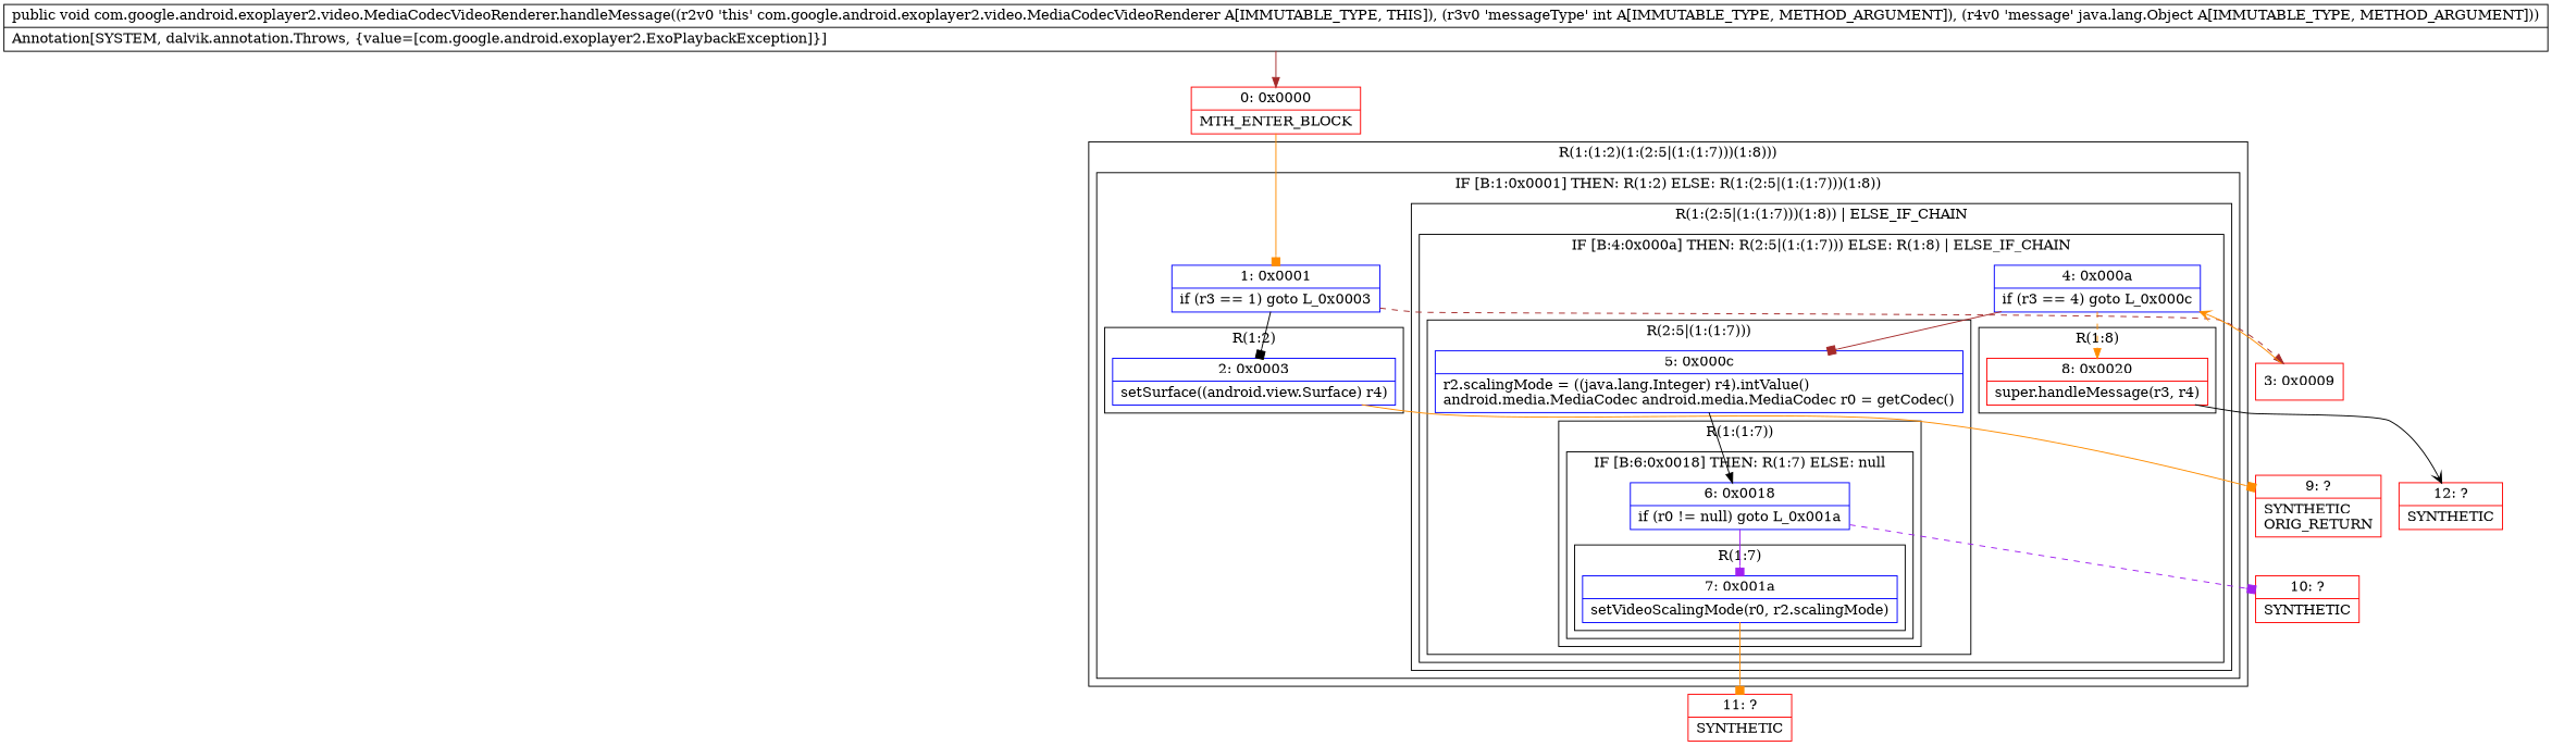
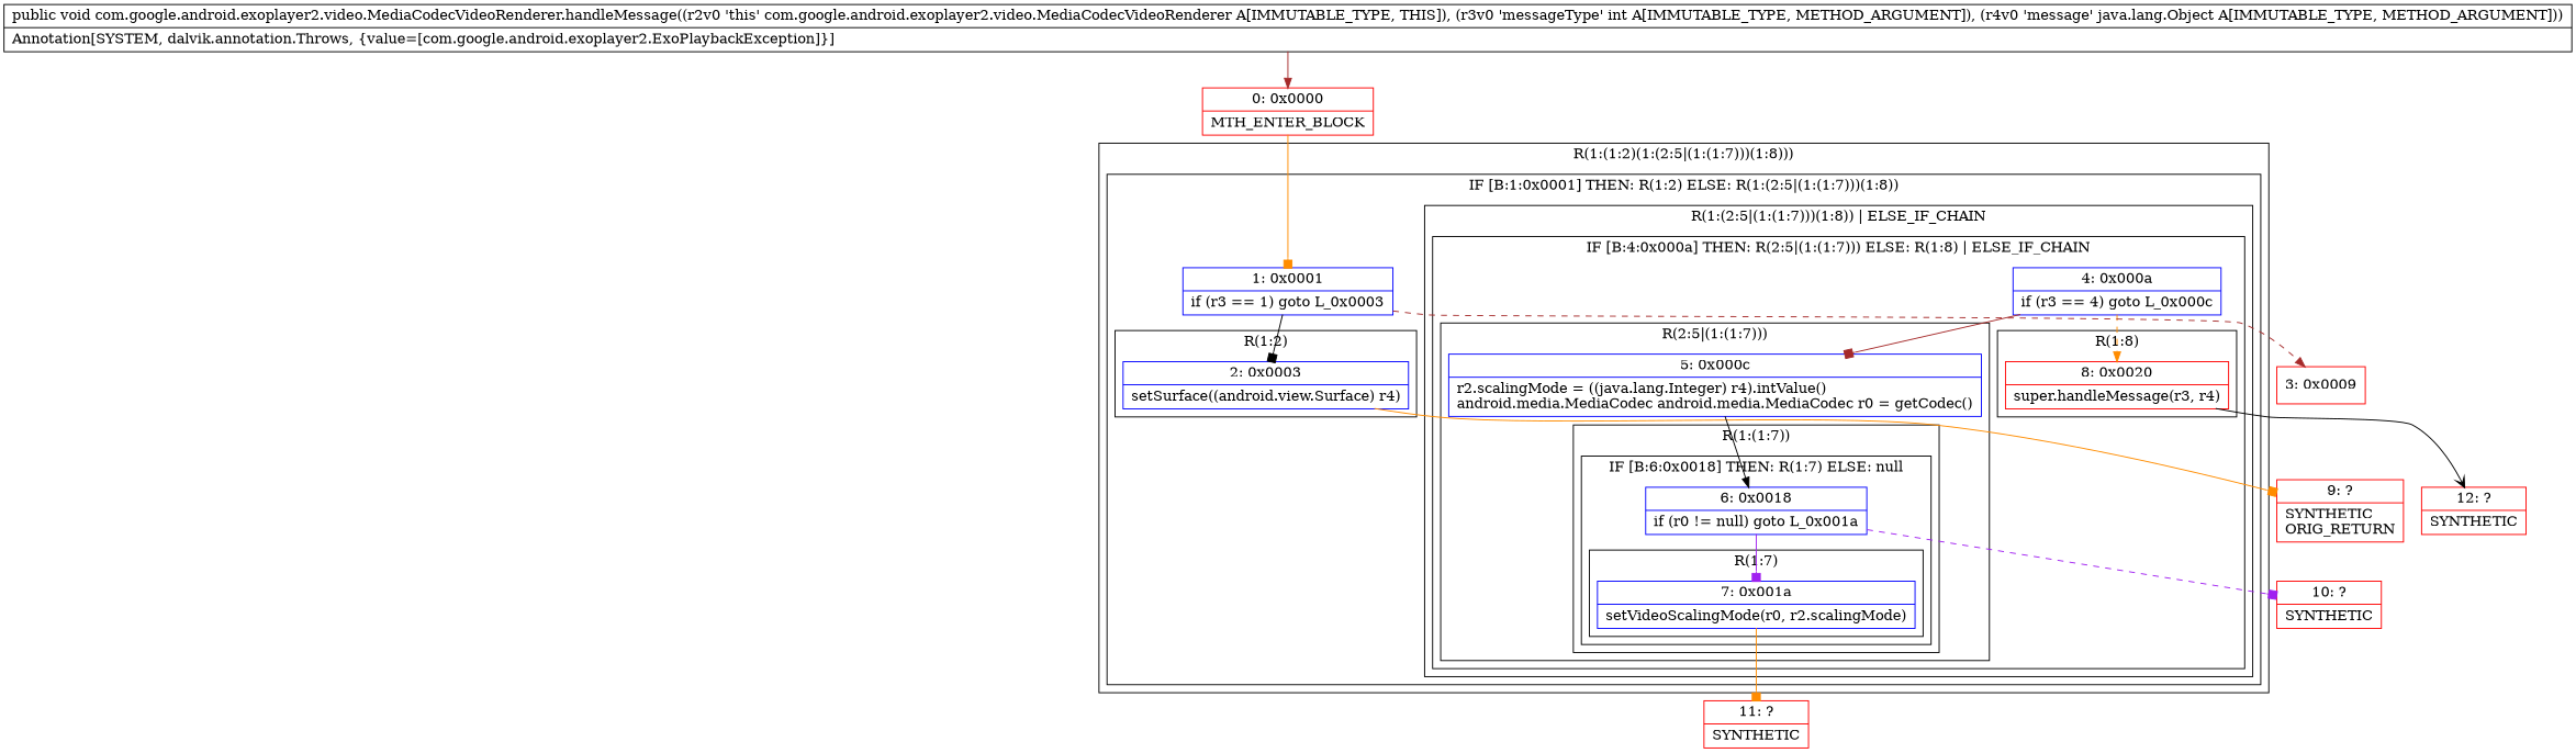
  digraph {
    node [color=red shape=record]
    edge [arrowhead=box color=darkorange]
    n1 [color=blue label="{2\:\ 0x0003|setSurface((android.view.Surface) r4)\l}"]
    n2 [color=blue label="{7\:\ 0x001a|setVideoScalingMode(r0, r2.scalingMode)\l}"]
    n3 [color=blue label="{6\:\ 0x0018|if (r0 != null) goto L_0x001a\l}"]
    n4 [color=blue label="{5\:\ 0x000c|r2.scalingMode = ((java.lang.Integer) r4).intValue()\landroid.media.MediaCodec android.media.MediaCodec r0 = getCodec()\l}"]
    n5 [label="{8\:\ 0x0020|super.handleMessage(r3, r4)\l}"]
    n6 [color=blue label="{4\:\ 0x000a|if (r3 == 4) goto L_0x000c\l}"]
    n7 [color=blue label="{1\:\ 0x0001|if (r3 == 1) goto L_0x0003\l}"]
    n8 [label="{9\:\ ?|SYNTHETIC\lORIG_RETURN\l}"]
    n9 [label="{11\:\ ?|SYNTHETIC\l}"]
    n10 [label="{10\:\ ?|SYNTHETIC\l}"]
    n11 [label="{12\:\ ?|SYNTHETIC\l}"]
    n12 [label="{3\:\ 0x0009}"]
    n13 [label="{0\:\ 0x0000|MTH_ENTER_BLOCK\l}"]
    n14 [label="{public void com.google.android.exoplayer2.video.MediaCodecVideoRenderer.handleMessage((r2v0 'this' com.google.android.exoplayer2.video.MediaCodecVideoRenderer A[IMMUTABLE_TYPE, THIS]), (r3v0 'messageType' int A[IMMUTABLE_TYPE, METHOD_ARGUMENT]), (r4v0 'message' java.lang.Object A[IMMUTABLE_TYPE, METHOD_ARGUMENT]))  | Annotation[SYSTEM, dalvik.annotation.Throws, \{value=[com.google.android.exoplayer2.ExoPlaybackException]\}]\l}" color=""]
    subgraph cluster_1 {
      label="R(1:(1:2)(1:(2:5|(1:(1:7)))(1:8)))"
      subgraph cluster_2 {
        label="IF [B:1:0x0001] THEN: R(1:2) ELSE: R(1:(2:5|(1:(1:7)))(1:8))"
        n7
        subgraph cluster_3 {
          label="R(1:2)"
          n1
        }
        subgraph cluster_4 {
          label="R(1:(2:5|(1:(1:7)))(1:8)) | ELSE_IF_CHAIN\l"
          subgraph cluster_5 {
            label="IF [B:4:0x000a] THEN: R(2:5|(1:(1:7))) ELSE: R(1:8) | ELSE_IF_CHAIN\l"
            n6
            subgraph cluster_6 {
              label="R(2:5|(1:(1:7)))"
              n4
              subgraph cluster_7 {
                label="R(1:(1:7))"
                subgraph cluster_8 {
                  label="IF [B:6:0x0018] THEN: R(1:7) ELSE: null"
                  n3
                  subgraph cluster_9 {
                    label="R(1:7)"
                    n2
                  }
                }
              }
            }
            subgraph cluster_10 {
              label="R(1:8)"
              n5
            }
          }
        }
      }
    }
    n1 -> n8
    n2 -> n9
    n3 -> n2 [color=purple]
    n3 -> n10 [color=purple style=dashed]
    n4 -> n3 [arrowhead=normal color=black]
    n5 -> n11 [arrowhead=vee color=black]
    n6 -> n4 [color=brown]
    n6 -> n5 [arrowhead=normal style=dashed]
    n7 -> n1 [color=black]
    n7 -> n12 [arrowhead=normal color=brown style=dashed]
-   n12 -> n6 [arrowhead=vee]
    n13 -> n7
    n14 -> n13 [arrowhead=normal color=brown]
  }
